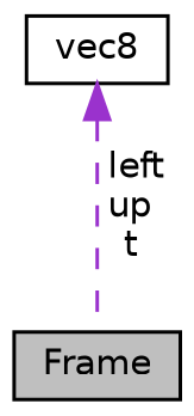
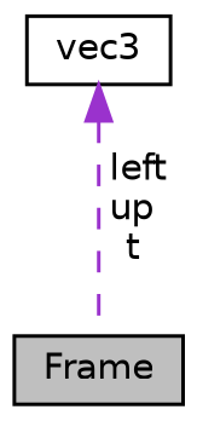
  digraph {
    node [color=black fontname=Helvetica fontsize=10 shape=record style=filled]
    n1 [fillcolor=grey75 fontcolor=black height=0.2 label=Frame width=0.4]
-   n2 [fillcolor=white height=0.2 label=vec8 width=0.4]
+   n2 [fillcolor=white height=0.2 label=vec3 width=0.4]
    n2 -> n1 [color=darkorchid3 dir=back fontname=Helvetica fontsize=10 label=" left\nup\nt" labelfontname=Helvetica labelfontsize=10 style=dashed]
  }
